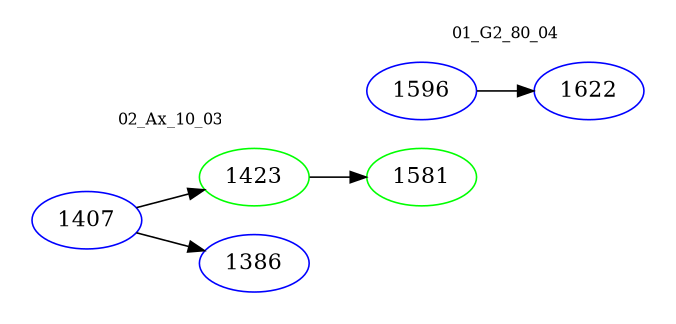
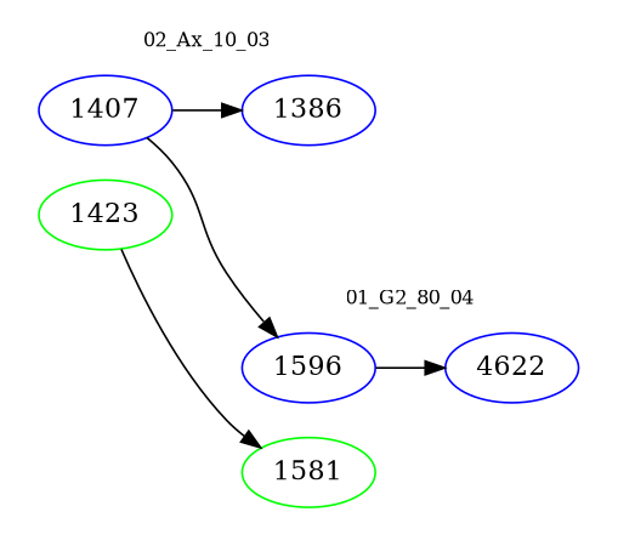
  digraph {
    rankdir=LR
    node [color=blue]
    edge [color=black]
    n1 [label=1407]
    n2 [label=1386]
    n3 [color=green label=1423]
    n4 [label=1596]
    n5 [color=green label=1581]
-   n6 [label=1622]
+   n6 [label=4622]
    subgraph cluster_1 {
      color=white
      fontsize=10
      label="02_Ax_10_03"
      n1
      n2
      n3
    }
    subgraph cluster_2 {
      color=white
      fontsize=10
      label="01_G2_80_04"
      n4
      n5
      n6
    }
    n1 -> n2
-   n1 -> n3
+   n1 -> n4
    n3 -> n5
    n4 -> n6
  }
